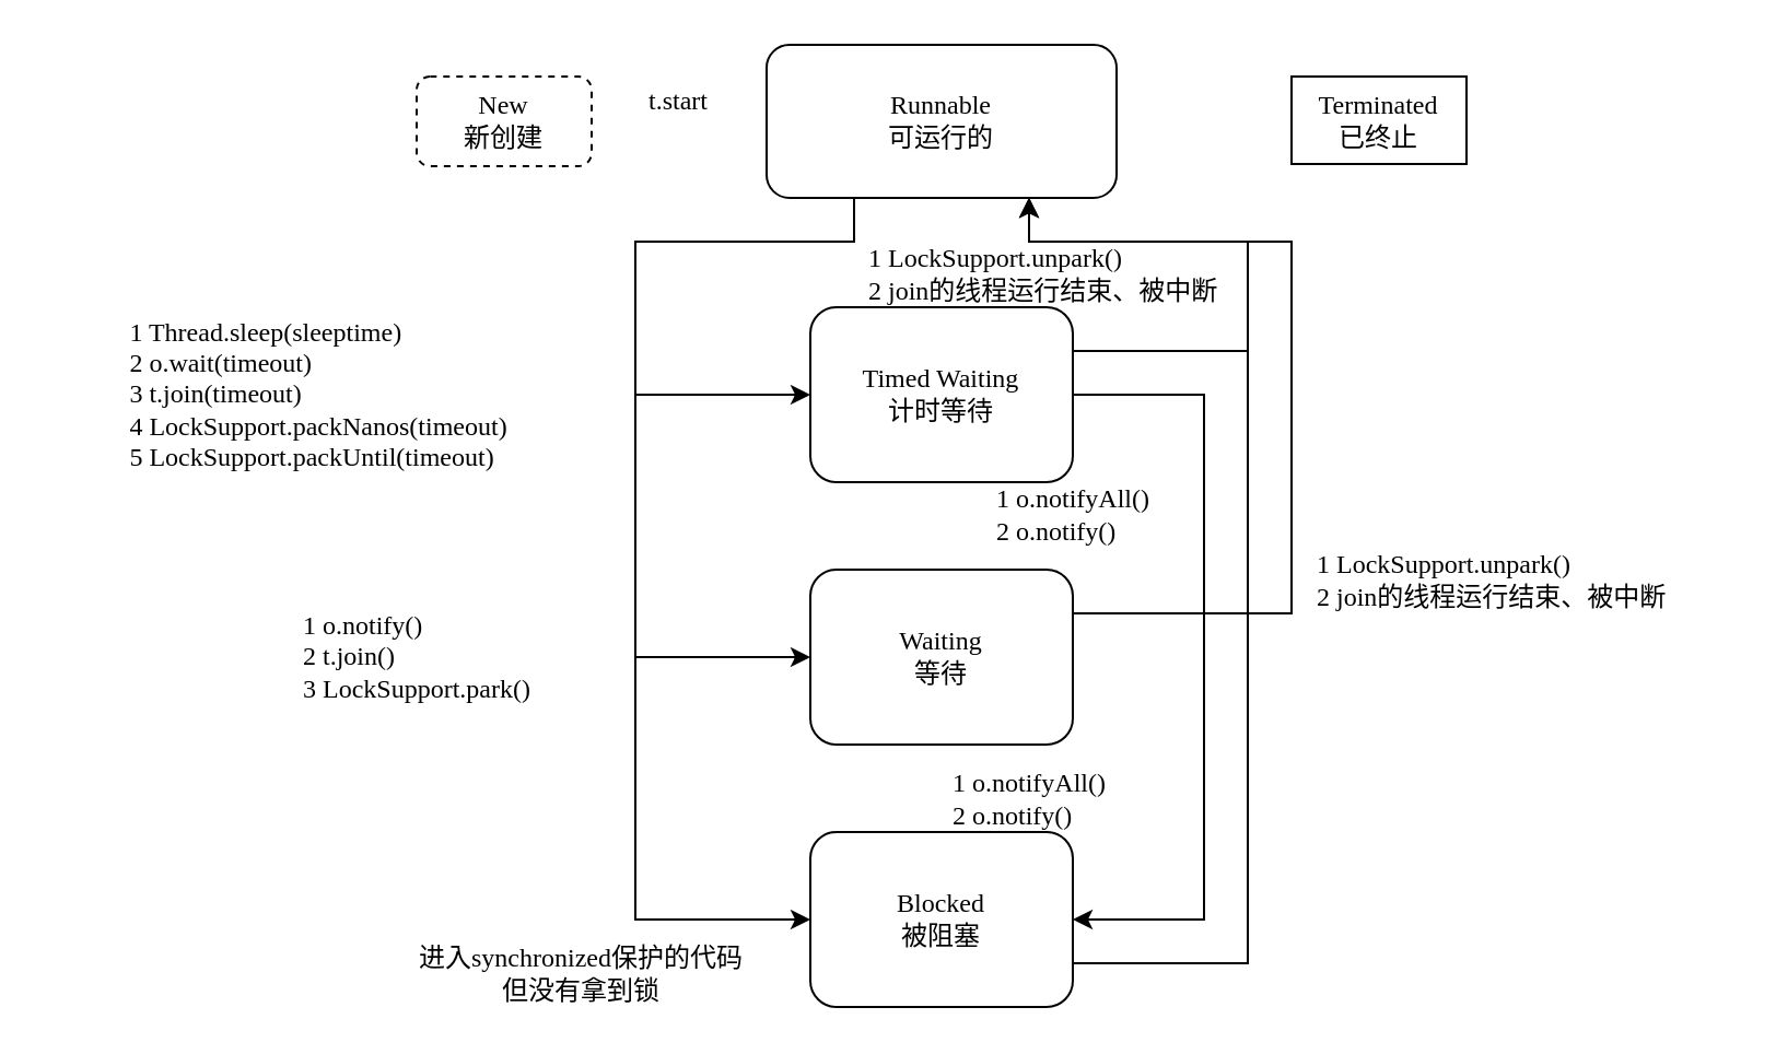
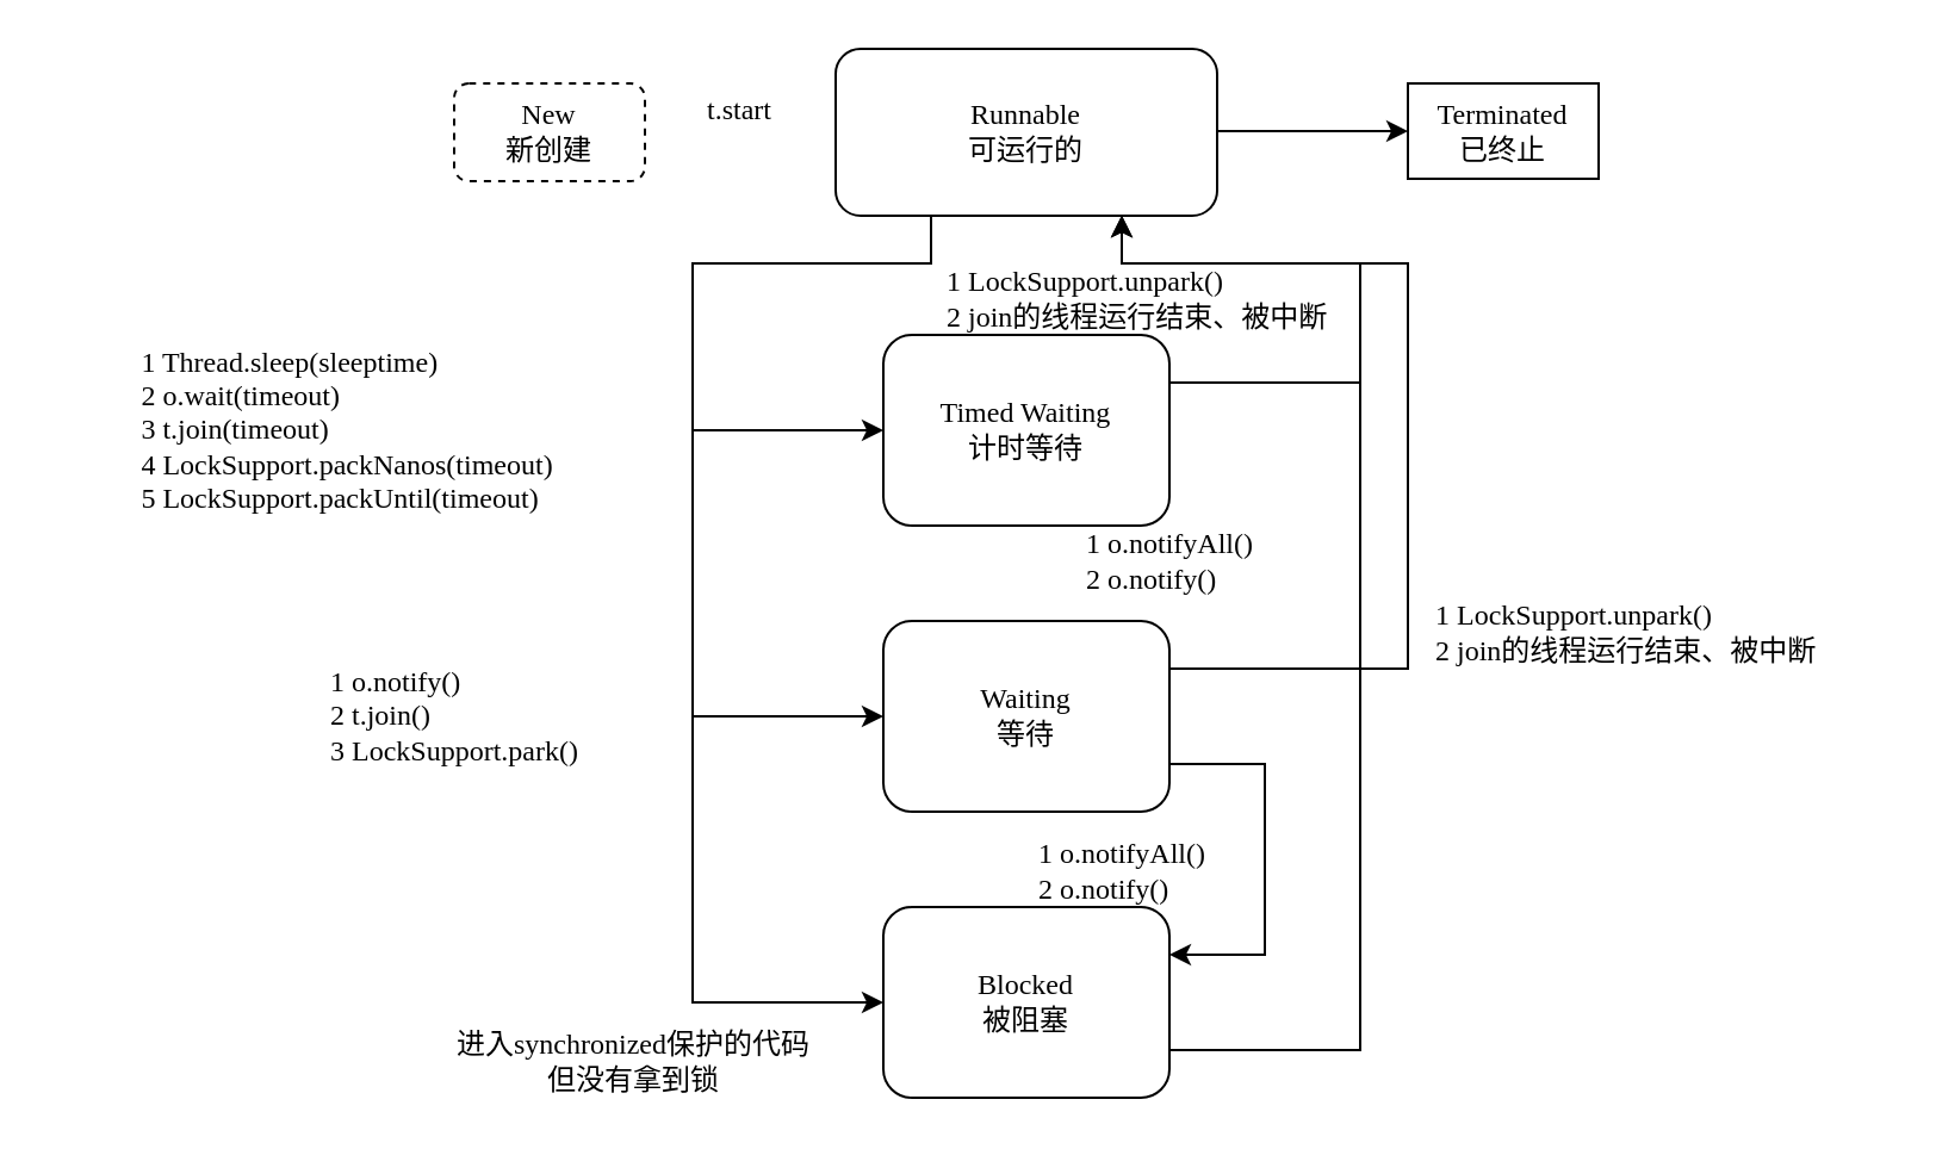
  <mxCell id="0" />
  <mxCell id="1" parent="0" />
  <mxCell id="2" value="&lt;font face=&quot;Fira Mono for Powerline&quot;&gt;New&lt;/font&gt;&lt;br&gt;&lt;font face=&quot;楷体-简&quot;&gt;新创建&lt;/font&gt;" style="rounded=1;whiteSpace=wrap;html=1;dashed=1;" parent="1" vertex="1"><mxGeometry x="190" y="34.5" width="80" height="41" as="geometry" /></mxCell>
+ <mxCell id="3" style="edgeStyle=orthogonalEdgeStyle;rounded=0;orthogonalLoop=1;jettySize=auto;html=1;entryX=0;entryY=0.5;entryDx=0;entryDy=0;" parent="1" source="7" target="8" edge="1"><mxGeometry relative="1" as="geometry"><Array as="points"><mxPoint x="530" y="55" /></Array></mxGeometry></mxCell>
  <mxCell id="4" style="edgeStyle=orthogonalEdgeStyle;rounded=0;orthogonalLoop=1;jettySize=auto;html=1;entryX=0;entryY=0.5;entryDx=0;entryDy=0;" parent="1" source="7" target="11" edge="1"><mxGeometry relative="1" as="geometry"><Array as="points"><mxPoint x="390" y="110" /><mxPoint x="290" y="110" /><mxPoint x="290" y="180" /></Array></mxGeometry></mxCell>
  <mxCell id="5" style="edgeStyle=orthogonalEdgeStyle;rounded=0;orthogonalLoop=1;jettySize=auto;html=1;entryX=0;entryY=0.5;entryDx=0;entryDy=0;" parent="1" source="7" target="14" edge="1"><mxGeometry relative="1" as="geometry"><Array as="points"><mxPoint x="390" y="110" /><mxPoint x="290" y="110" /><mxPoint x="290" y="300" /></Array></mxGeometry></mxCell>
  <mxCell id="6" style="edgeStyle=orthogonalEdgeStyle;rounded=0;orthogonalLoop=1;jettySize=auto;html=1;entryX=0;entryY=0.5;entryDx=0;entryDy=0;" parent="1" source="7" target="16" edge="1"><mxGeometry relative="1" as="geometry"><Array as="points"><mxPoint x="390" y="110" /><mxPoint x="290" y="110" /><mxPoint x="290" y="420" /></Array></mxGeometry></mxCell>
  <mxCell id="7" value="&lt;font face=&quot;Fira Mono for Powerline&quot;&gt;Runnable&lt;br&gt;&lt;/font&gt;&lt;font face=&quot;楷体-简&quot;&gt;可运行的&lt;/font&gt;" style="rounded=1;whiteSpace=wrap;html=1;" parent="1" vertex="1"><mxGeometry x="350" y="20" width="160" height="70" as="geometry" /></mxCell>
  <mxCell id="8" value="&lt;font face=&quot;Fira Mono for Powerline&quot;&gt;Terminated&lt;/font&gt;&lt;br&gt;&lt;font face=&quot;楷体-简&quot;&gt;已终止&lt;/font&gt;" style="whiteSpace=wrap;html=1;rounded=0;" parent="1" vertex="1"><mxGeometry x="590" y="34.5" width="80" height="40" as="geometry" /></mxCell>
  <mxCell id="9" style="edgeStyle=orthogonalEdgeStyle;rounded=0;orthogonalLoop=1;jettySize=auto;html=1;entryX=0.75;entryY=1;entryDx=0;entryDy=0;" parent="1" source="11" target="7" edge="1"><mxGeometry relative="1" as="geometry"><Array as="points"><mxPoint x="570" y="160" /><mxPoint x="570" y="110" /><mxPoint x="470" y="110" /></Array></mxGeometry></mxCell>
- <mxCell id="10" style="edgeStyle=orthogonalEdgeStyle;rounded=0;orthogonalLoop=1;jettySize=auto;html=1;entryX=1;entryY=0.5;entryDx=0;entryDy=0;" parent="1" source="11" target="16" edge="1"><mxGeometry relative="1" as="geometry"><Array as="points"><mxPoint x="550" y="180" /><mxPoint x="550" y="420" /></Array></mxGeometry></mxCell>
  <mxCell id="11" value="&lt;font face=&quot;Fira Mono for Powerline&quot;&gt;Timed Waiting&lt;/font&gt;&lt;br&gt;&lt;font face=&quot;楷体-简&quot;&gt;计时等待&lt;/font&gt;" style="rounded=1;whiteSpace=wrap;html=1;" parent="1" vertex="1"><mxGeometry x="370" y="140" width="120" height="80" as="geometry" /></mxCell>
+ <mxCell id="12" style="edgeStyle=orthogonalEdgeStyle;rounded=0;orthogonalLoop=1;jettySize=auto;html=1;entryX=1;entryY=0.25;entryDx=0;entryDy=0;" parent="1" source="14" target="16" edge="1"><mxGeometry relative="1" as="geometry"><Array as="points"><mxPoint x="530" y="320" /><mxPoint x="530" y="400" /></Array></mxGeometry></mxCell>
  <mxCell id="13" style="edgeStyle=orthogonalEdgeStyle;rounded=0;orthogonalLoop=1;jettySize=auto;html=1;entryX=0.75;entryY=1;entryDx=0;entryDy=0;" parent="1" source="14" target="7" edge="1"><mxGeometry relative="1" as="geometry"><Array as="points"><mxPoint x="590" y="280" /><mxPoint x="590" y="110" /><mxPoint x="470" y="110" /></Array></mxGeometry></mxCell>
  <mxCell id="14" value="&lt;font face=&quot;Fira Mono for Powerline&quot;&gt;Waiting&lt;/font&gt;&lt;br&gt;&lt;font face=&quot;楷体-简&quot;&gt;等待&lt;/font&gt;" style="rounded=1;whiteSpace=wrap;html=1;" parent="1" vertex="1"><mxGeometry x="370" y="260" width="120" height="80" as="geometry" /></mxCell>
  <mxCell id="15" style="edgeStyle=orthogonalEdgeStyle;rounded=0;orthogonalLoop=1;jettySize=auto;html=1;entryX=0.75;entryY=1;entryDx=0;entryDy=0;" parent="1" source="16" target="7" edge="1"><mxGeometry relative="1" as="geometry"><Array as="points"><mxPoint x="570" y="440" /><mxPoint x="570" y="110" /><mxPoint x="470" y="110" /></Array></mxGeometry></mxCell>
  <mxCell id="16" value="&lt;font face=&quot;Fira Mono for Powerline&quot;&gt;Blocked&lt;/font&gt;&lt;br&gt;&lt;font face=&quot;楷体-简&quot;&gt;被阻塞&lt;/font&gt;" style="rounded=1;whiteSpace=wrap;html=1;" parent="1" vertex="1"><mxGeometry x="370" y="380" width="120" height="80" as="geometry" /></mxCell>
  <mxCell id="17" value="&lt;span style=&quot;font-family: &amp;#34;fira mono for powerline&amp;#34;&quot;&gt;t.start&lt;/span&gt;" style="text;html=1;strokeColor=none;fillColor=none;align=center;verticalAlign=middle;whiteSpace=wrap;rounded=0;" parent="1" vertex="1"><mxGeometry x="280" y="35.5" width="60" height="20" as="geometry" /></mxCell>
  <mxCell id="18" value="&lt;div style=&quot;text-align: left&quot;&gt;&lt;span style=&quot;font-family: &amp;#34;fira mono for powerline&amp;#34;&quot;&gt;1 Thread.sleep(sleeptime)&lt;/span&gt;&lt;/div&gt;&lt;font face=&quot;Fira Mono for Powerline&quot;&gt;&lt;div style=&quot;text-align: left&quot;&gt;&lt;span&gt;2 o.wait(timeout)&lt;/span&gt;&lt;/div&gt;&lt;div style=&quot;text-align: left&quot;&gt;&lt;span&gt;3 t.join(timeout)&lt;/span&gt;&lt;/div&gt;&lt;div style=&quot;text-align: left&quot;&gt;&lt;span&gt;4 LockSupport.packNanos(timeout)&lt;/span&gt;&lt;/div&gt;&lt;div style=&quot;text-align: left&quot;&gt;&lt;span&gt;5 LockSupport.packUntil(timeout)&lt;/span&gt;&lt;/div&gt;&lt;/font&gt;" style="text;html=1;align=center;verticalAlign=middle;resizable=0;points=[];autosize=1;" parent="1" vertex="1"><mxGeometry x="20" y="140" width="250" height="80" as="geometry" /></mxCell>
  <mxCell id="19" value="&lt;div style=&quot;text-align: left&quot;&gt;&lt;span style=&quot;font-family: &amp;#34;fira mono for powerline&amp;#34;&quot;&gt;1&amp;nbsp;&lt;/span&gt;&lt;span style=&quot;font-family: &amp;#34;fira mono for powerline&amp;#34;&quot;&gt;o.notify()&lt;/span&gt;&lt;/div&gt;&lt;font face=&quot;Fira Mono for Powerline&quot;&gt;&lt;div style=&quot;text-align: left&quot;&gt;&lt;span&gt;2 t.join()&lt;/span&gt;&lt;/div&gt;&lt;div style=&quot;text-align: left&quot;&gt;&lt;span&gt;3 LockSupport.park(&lt;/span&gt;&lt;span&gt;)&lt;/span&gt;&lt;/div&gt;&lt;/font&gt;" style="text;html=1;align=center;verticalAlign=middle;resizable=0;points=[];autosize=1;" parent="1" vertex="1"><mxGeometry x="110" y="275" width="160" height="50" as="geometry" /></mxCell>
  <mxCell id="20" value="进入&lt;font face=&quot;Fira Mono for Powerline&quot;&gt;synchronized&lt;/font&gt;保护的代码&lt;br&gt;但没有拿到锁" style="text;html=1;align=center;verticalAlign=middle;resizable=0;points=[];autosize=1;" parent="1" vertex="1"><mxGeometry x="170" y="430" width="190" height="30" as="geometry" /></mxCell>
  <mxCell id="21" value="&lt;div style=&quot;text-align: left&quot;&gt;&lt;span&gt;&lt;font face=&quot;Fira Mono for Powerline&quot;&gt;1 o.notifyAll()&lt;/font&gt;&lt;/span&gt;&lt;/div&gt;&lt;div style=&quot;text-align: left&quot;&gt;&lt;span&gt;&lt;font face=&quot;Fira Mono for Powerline&quot;&gt;2 o.notify()&lt;/font&gt;&lt;/span&gt;&lt;/div&gt;" style="text;html=1;align=center;verticalAlign=middle;resizable=0;points=[];autosize=1;" parent="1" vertex="1"><mxGeometry x="410" y="350" width="120" height="30" as="geometry" /></mxCell>
  <mxCell id="22" value="&lt;div style=&quot;text-align: left&quot;&gt;&lt;span&gt;&lt;font face=&quot;Fira Mono for Powerline&quot;&gt;1 o.notifyAll()&lt;/font&gt;&lt;/span&gt;&lt;/div&gt;&lt;div style=&quot;text-align: left&quot;&gt;&lt;span&gt;&lt;font face=&quot;Fira Mono for Powerline&quot;&gt;2 o.notify()&lt;/font&gt;&lt;/span&gt;&lt;/div&gt;" style="text;html=1;align=center;verticalAlign=middle;resizable=0;points=[];autosize=1;" parent="1" vertex="1"><mxGeometry x="430" y="220" width="120" height="30" as="geometry" /></mxCell>
  <mxCell id="23" value="&lt;div&gt;&lt;span&gt;&lt;font face=&quot;Fira Mono for Powerline&quot;&gt;1 LockSupport.unpark()&lt;/font&gt;&lt;/span&gt;&lt;/div&gt;&lt;div&gt;&lt;span&gt;&lt;font face=&quot;Fira Mono for Powerline&quot;&gt;2 join的线程运行结束、被中断&lt;/font&gt;&lt;/span&gt;&lt;/div&gt;" style="text;html=1;align=left;verticalAlign=middle;resizable=0;points=[];autosize=1;" parent="1" vertex="1"><mxGeometry x="600" y="250" width="190" height="30" as="geometry" /></mxCell>
  <mxCell id="24" value="&lt;div&gt;&lt;span&gt;&lt;font face=&quot;Fira Mono for Powerline&quot;&gt;1 LockSupport.unpark()&lt;/font&gt;&lt;/span&gt;&lt;/div&gt;&lt;div&gt;&lt;span&gt;&lt;font face=&quot;Fira Mono for Powerline&quot;&gt;2 join的线程运行结束、被中断&lt;/font&gt;&lt;/span&gt;&lt;/div&gt;" style="text;html=1;align=left;verticalAlign=middle;resizable=0;points=[];autosize=1;" parent="1" vertex="1"><mxGeometry x="395" y="110" width="190" height="30" as="geometry" /></mxCell>
